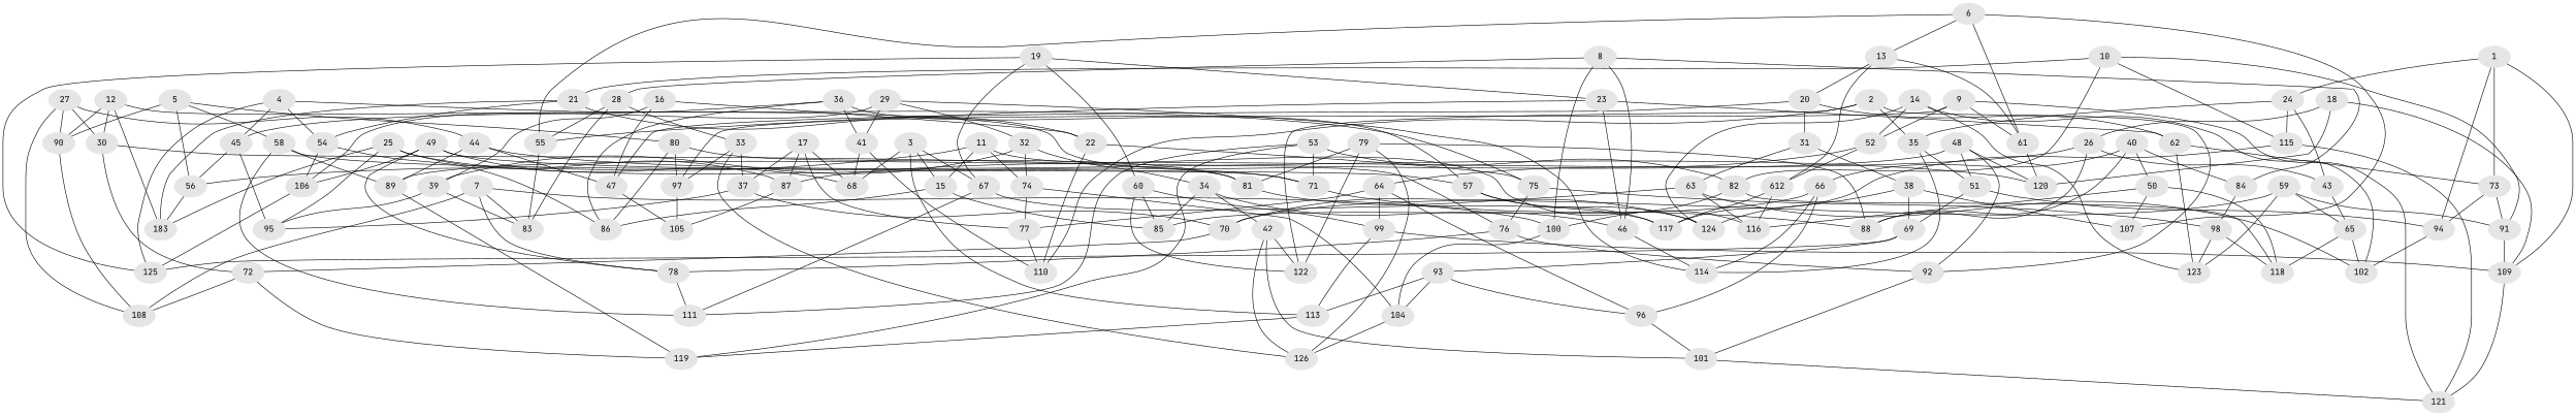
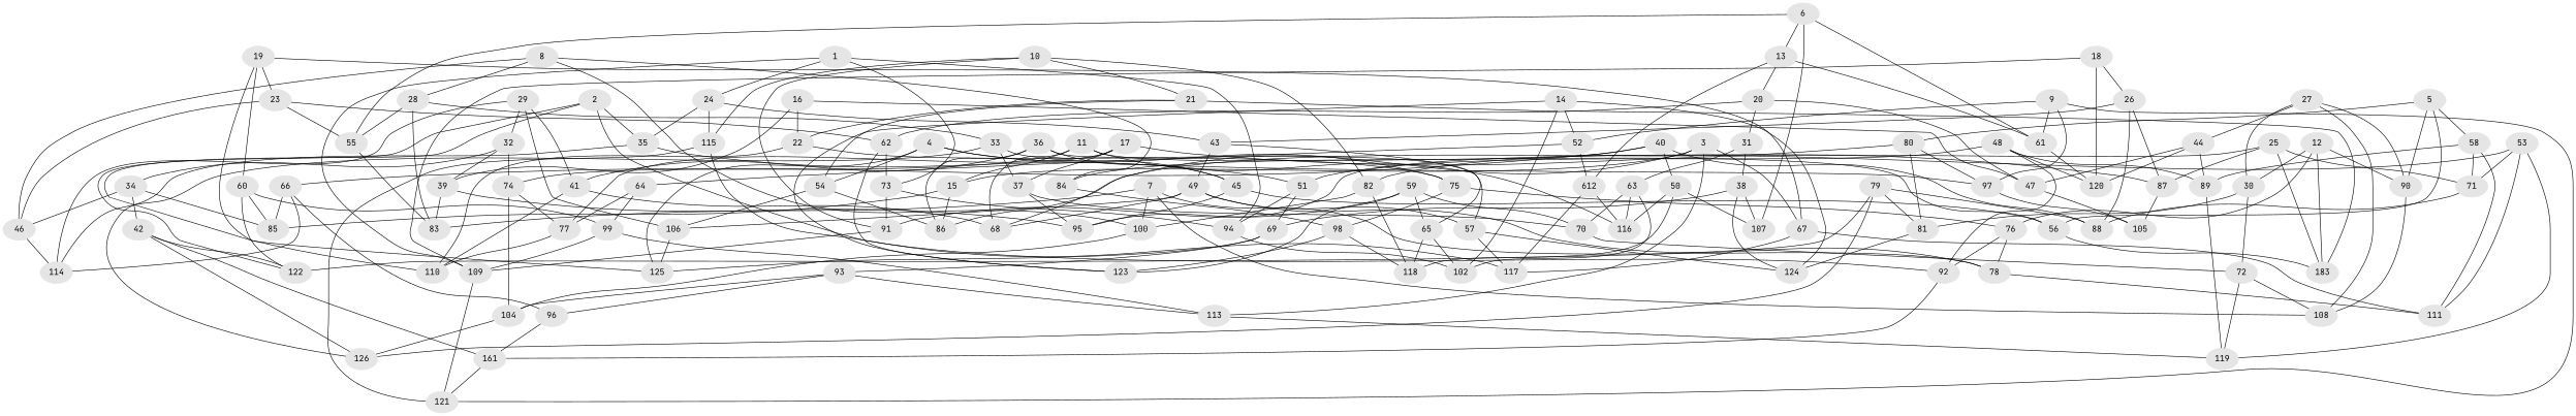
  graph {
    fontname="JetBrains Mono"
    node [color=gray90 fontname="JetBrains Mono" style=filled]
    edge [fontname="JetBrains Mono"]
    1
    24
    73
    94
    109
    35
    115
    43
    91
    102
    121
    2
    92
    110
    122
    114
    51
-   101
+   101 [label=161]
    3
    15
    67
    68
    113
    85
    86
    111
    117
    119
    4
    45
    54
    75
    125
    56
    95
    106
    76
    98
    5
    58
    80
    90
    n43 [label=183]
    71
    89
    97
    81
    108
    6
    13
    55
    61
    107
    20
    n55 [label=612]
    83
    120
    7
    78
    100
    104
    8
    28
    46
    84
    33
    9
    52
    64
    105
    10
    21
    82
    22
    118
    11
    74
    116
    77
    12
    30
    72
    47
    31
    62
    14
    123
    124
    16
    39
    17
    37
    87
    70
    18
    26
    88
    38
    63
    19
    23
    60
    99
    49
    65
    25
    27
    44
    126
    29
    32
    41
    34
    69
    42
    36
    57
    93
    40
    50
    66
    96
    48
    53
    59
    79
    1 -- 24
    1 -- 73
    1 -- 94
    1 -- 109
    24 -- 35
    24 -- 115
    24 -- 43
    73 -- 94
    73 -- 91
    94 -- 102
    109 -- 121
    35 -- 114
    35 -- 51
    115 -- 121
    115 -- 117
+   43 -- 49
    43 -- 65
    91 -- 109
    2 -- 35
    2 -- 92
    2 -- 110
    2 -- 122
    92 -- 101
    51 -- 94
    51 -- 69
    101 -- 121
    3 -- 15
    3 -- 67
    3 -- 68
    3 -- 113
    15 -- 85
    15 -- 86
    67 -- 111
    67 -- 117
    113 -- 119
    4 -- 45
    4 -- 54
    4 -- 75
    4 -- 125
    45 -- 56
    45 -- 95
    54 -- 86
    54 -- 106
    75 -- 76
    75 -- 98
    56 -- n43
    106 -- 125
    76 -- 92
    76 -- 78
    98 -- 118
    98 -- 123
    5 -- 56
    5 -- 58
    5 -- 80
    5 -- 90
    58 -- 111
    58 -- 71
    58 -- 89
    80 -- 86
    80 -- 97
    80 -- 81
    90 -- 108
    71 -- 88
    89 -- 119
    97 -- 105
    81 -- 124
    6 -- 13
    6 -- 55
    6 -- 61
    6 -- 107
    13 -- 61
    13 -- 20
    13 -- n55
    55 -- 83
    61 -- 120
    20 -- 47
    20 -- 31
    20 -- 62
    n55 -- 117
    n55 -- 116
    7 -- 108
    7 -- 83
    7 -- 78
    7 -- 100
    78 -- 111
    100 -- 104
    104 -- 126
    8 -- 100
    8 -- 28
    8 -- 46
    8 -- 84
    28 -- 55
    28 -- 83
    28 -- 33
    46 -- 114
    84 -- 98
    33 -- 97
    33 -- 37
    33 -- 126
    9 -- 121
    9 -- 97
    9 -- 61
    9 -- 52
    52 -- n55
    52 -- 64
    64 -- 77
    64 -- 99
-   64 -- 96
    10 -- 115
    10 -- 91
    10 -- 21
    10 -- 82
    21 -- 54
    21 -- n43
    21 -- 22
    82 -- 100
    82 -- 118
    22 -- 110
    22 -- 75
    11 -- 15
    11 -- 56
    11 -- 74
    11 -- 116
    74 -- 104
    74 -- 77
    77 -- 110
    12 -- 76
    12 -- 90
    12 -- n43
    12 -- 30
    30 -- 81
    30 -- 72
    72 -- 119
    72 -- 108
    47 -- 105
    31 -- 38
    31 -- 63
    62 -- 73
    62 -- 123
    14 -- 102
    14 -- 52
    14 -- 123
    14 -- 124
    16 -- 22
    16 -- 47
    16 -- 39
    39 -- 95
    39 -- 83
    17 -- 68
    17 -- 77
    17 -- 37
    17 -- 87
    37 -- 95
    37 -- 70
    87 -- 105
    70 -- 72
    18 -- 109
    18 -- 120
    18 -- 26
    26 -- 43
    26 -- 87
    26 -- 88
    38 -- 107
    38 -- 124
    38 -- 69
    63 -- 102
    63 -- 116
    63 -- 70
    19 -- 67
    19 -- 125
    19 -- 23
    19 -- 60
    23 -- 55
    23 -- 46
    23 -- 62
    60 -- 122
    60 -- 85
    60 -- 99
    99 -- 109
    99 -- 113
    49 -- 68
    49 -- 106
    49 -- 78
    49 -- 57
    65 -- 102
    65 -- 118
    25 -- 95
    25 -- n43
    25 -- 71
    25 -- 87
    27 -- 90
    27 -- 108
    27 -- 30
    27 -- 44
    44 -- 89
    44 -- 120
    44 -- 47
    29 -- 114
    29 -- 106
    29 -- 32
    29 -- 41
    32 -- 74
    32 -- 39
    32 -- 34
    41 -- 110
    41 -- 68
    34 -- 85
    34 -- 46
    34 -- 42
    69 -- 125
    69 -- 93
    42 -- 122
    42 -- 101
    42 -- 126
    36 -- 86
    36 -- 45
    36 -- 41
    36 -- 57
    57 -- 117
    57 -- 124
    93 -- 113
    93 -- 104
    93 -- 96
    40 -- 84
    40 -- 88
    40 -- 50
    40 -- 66
    50 -- 107
    50 -- 118
    50 -- 116
    66 -- 114
    66 -- 85
    66 -- 96
    96 -- 101
    48 -- 92
    48 -- 51
    48 -- 89
    48 -- 120
    53 -- 111
    53 -- 119
    53 -- 71
    53 -- 82
    59 -- 91
    59 -- 123
    59 -- 70
    59 -- 65
    79 -- 122
    79 -- 81
    79 -- 88
    79 -- 126
  }
